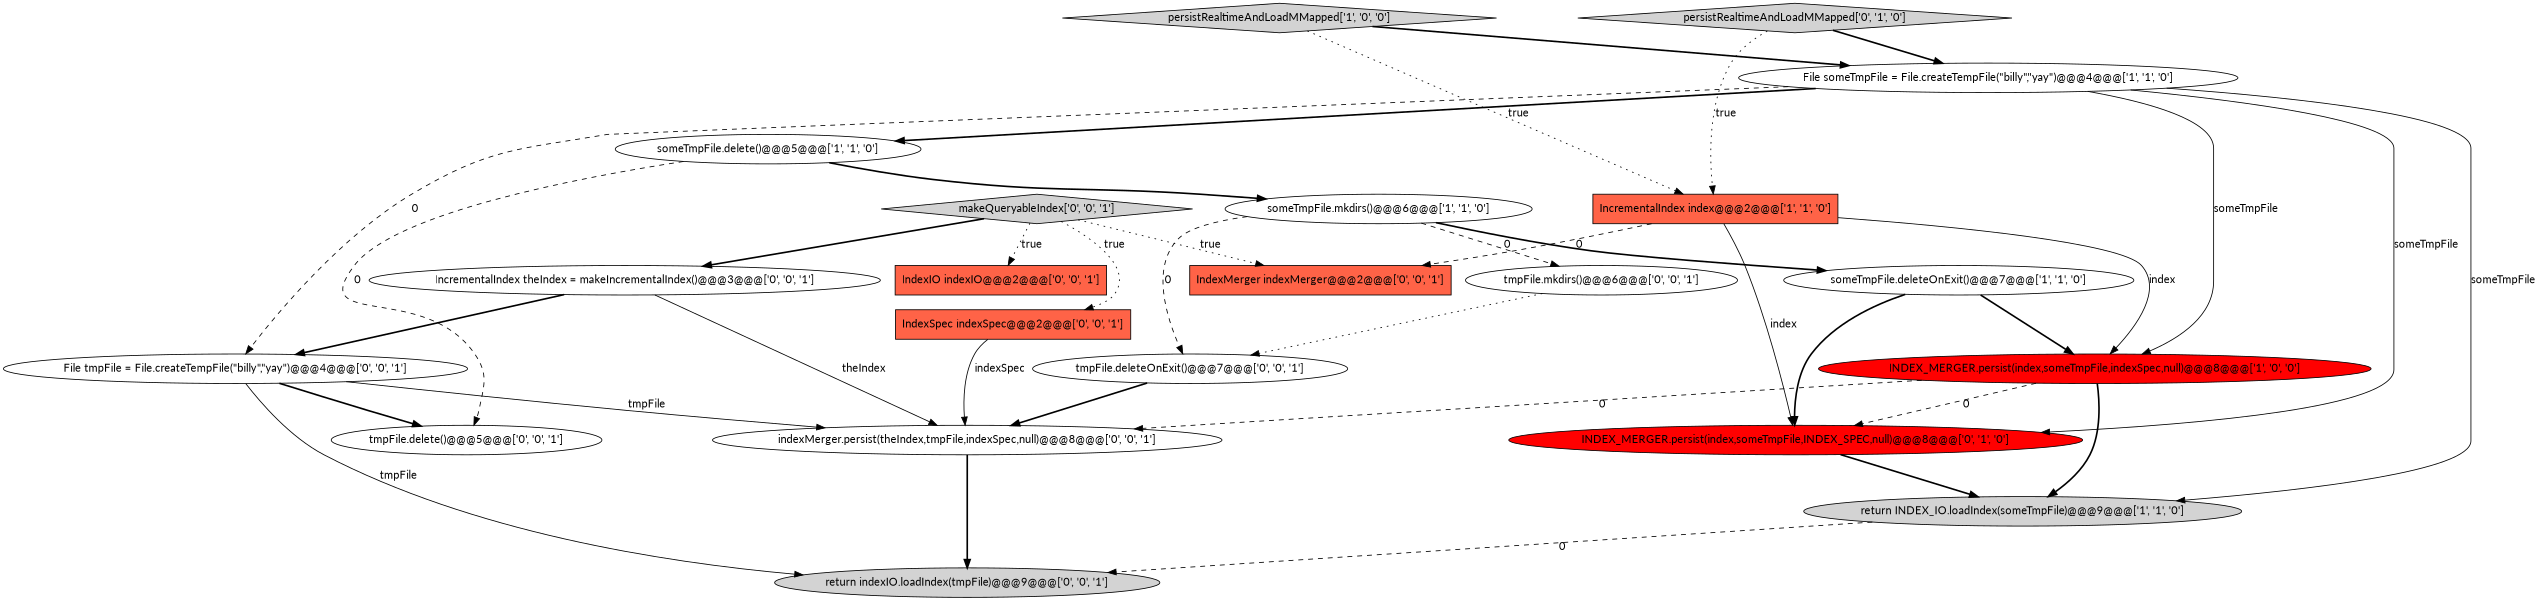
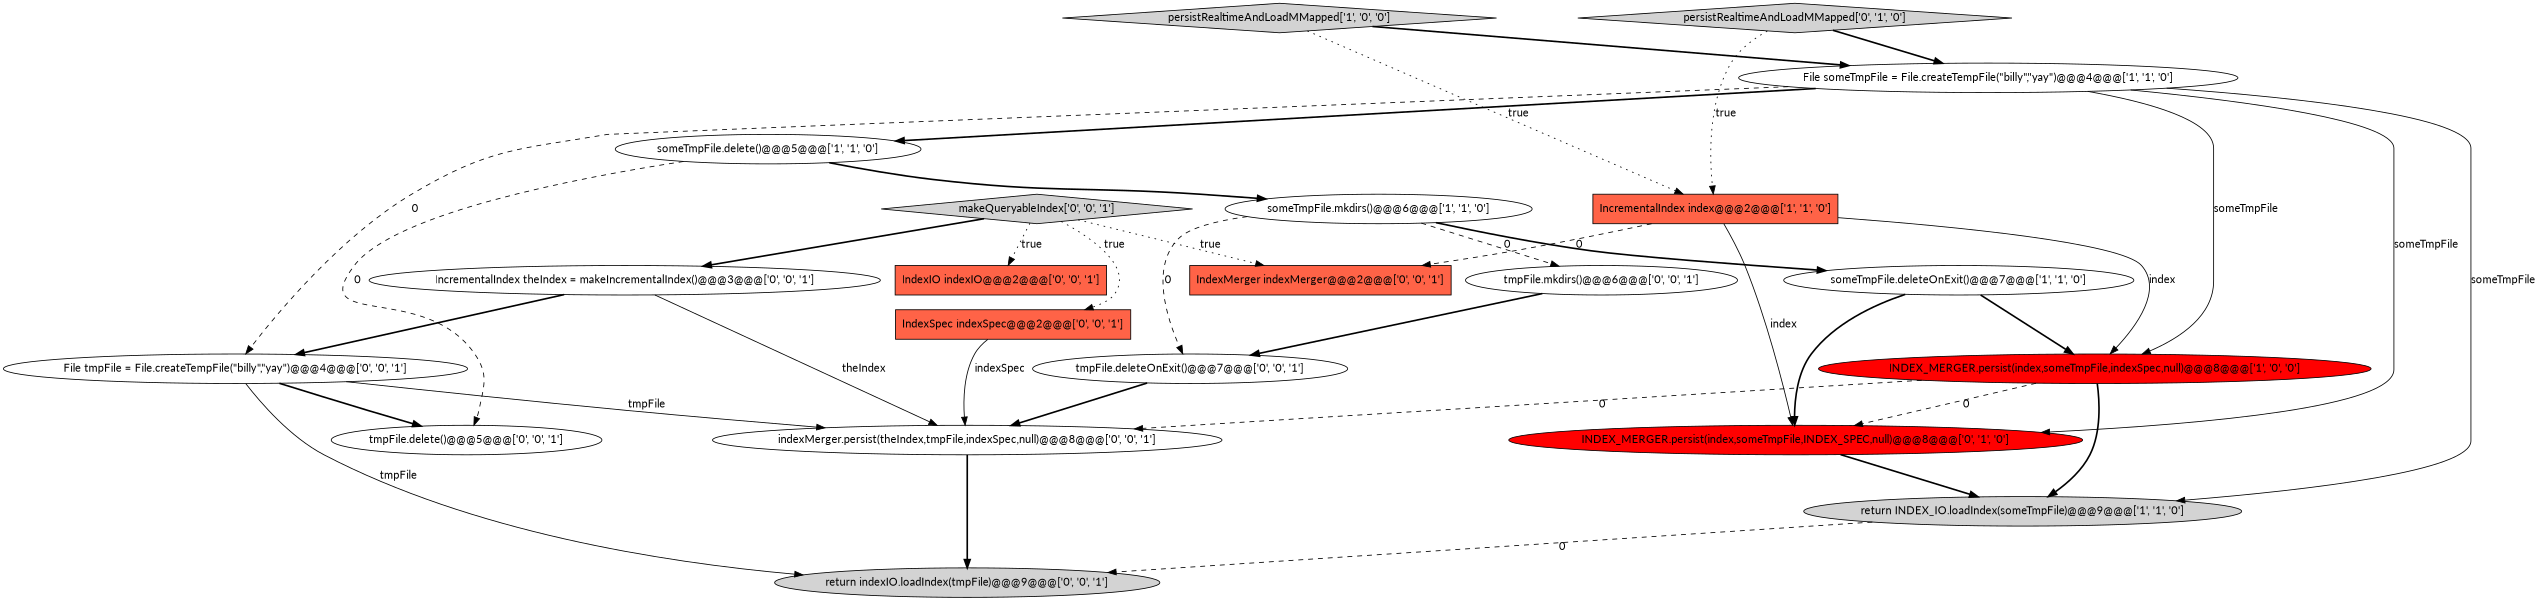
  digraph {
    fontname=Lato
    node [fillcolor=white fontname=Lato shape=ellipse style=filled]
    edge [fontname=Lato style=bold]
    n1 [fillcolor=lightgray label="return indexIO.loadIndex(tmpFile)@@@9@@@['0', '0', '1']"]
    n2 [label="tmpFile.delete()@@@5@@@['0', '0', '1']"]
    n3 [label="tmpFile.mkdirs()@@@6@@@['0', '0', '1']"]
    n4 [label="tmpFile.deleteOnExit()@@@7@@@['0', '0', '1']"]
    n5 [fillcolor=lightgray label="persistRealtimeAndLoadMMapped['1', '0', '0']" shape=diamond]
    n6 [fillcolor=tomato label="IncrementalIndex index@@@2@@@['1', '1', '0']" shape=box]
    n7 [label="File someTmpFile = File.createTempFile(\"billy\",\"yay\")@@@4@@@['1', '1', '0']"]
    n8 [fillcolor=red label="INDEX_MERGER.persist(index,someTmpFile,INDEX_SPEC,null)@@@8@@@['0', '1', '0']"]
    n9 [fillcolor=tomato label="IndexMerger indexMerger@@@2@@@['0', '0', '1']" shape=box]
    n10 [fillcolor=red label="INDEX_MERGER.persist(index,someTmpFile,indexSpec,null)@@@8@@@['1', '0', '0']"]
    n11 [fillcolor=lightgray label="return INDEX_IO.loadIndex(someTmpFile)@@@9@@@['1', '1', '0']"]
    n12 [label="someTmpFile.delete()@@@5@@@['1', '1', '0']"]
    n13 [label="File tmpFile = File.createTempFile(\"billy\",\"yay\")@@@4@@@['0', '0', '1']"]
    n14 [label="someTmpFile.mkdirs()@@@6@@@['1', '1', '0']"]
    n15 [label="someTmpFile.deleteOnExit()@@@7@@@['1', '1', '0']"]
    n16 [fillcolor=lightgray label="makeQueryableIndex['0', '0', '1']" shape=diamond]
    n17 [fillcolor=tomato label="IndexSpec indexSpec@@@2@@@['0', '0', '1']" shape=box]
    n18 [fillcolor=tomato label="IndexIO indexIO@@@2@@@['0', '0', '1']" shape=box]
    n19 [label="IncrementalIndex theIndex = makeIncrementalIndex()@@@3@@@['0', '0', '1']"]
    n20 [label="indexMerger.persist(theIndex,tmpFile,indexSpec,null)@@@8@@@['0', '0', '1']"]
    n21 [fillcolor=lightgray label="persistRealtimeAndLoadMMapped['0', '1', '0']" shape=diamond]
-   n3 -> n4 [style=dotted]
+   n3 -> n4
    n4 -> n20
    n5 -> n6 [label=true style=dotted]
    n5 -> n7
    n6 -> n8 [label=index style=solid]
    n6 -> n9 [label=0 style=dashed]
    n6 -> n10 [label=index style=solid]
    n7 -> n8 [label=someTmpFile style=solid]
    n7 -> n10 [label=someTmpFile style=solid]
    n7 -> n11 [label=someTmpFile style=solid]
    n7 -> n12
    n7 -> n13 [label=0 style=dashed]
    n8 -> n11
    n10 -> n8 [label=0 style=dashed]
    n10 -> n11
    n10 -> n20 [label=0 style=dashed]
    n11 -> n1 [label=0 style=dashed]
    n12 -> n2 [label=0 style=dashed]
    n12 -> n14
    n13 -> n1 [label=tmpFile style=solid]
    n13 -> n2
    n13 -> n20 [label=tmpFile style=solid]
    n14 -> n3 [label=0 style=dashed]
    n14 -> n4 [label=0 style=dashed]
    n14 -> n15
    n15 -> n8
    n15 -> n10
    n16 -> n9 [label=true style=dotted]
    n16 -> n17 [label=true style=dotted]
    n16 -> n18 [label=true style=dotted]
    n16 -> n19
    n17 -> n20 [label=indexSpec style=solid]
    n19 -> n13
    n19 -> n20 [label=theIndex style=solid]
    n20 -> n1
    n21 -> n6 [label=true style=dotted]
    n21 -> n7
  }
